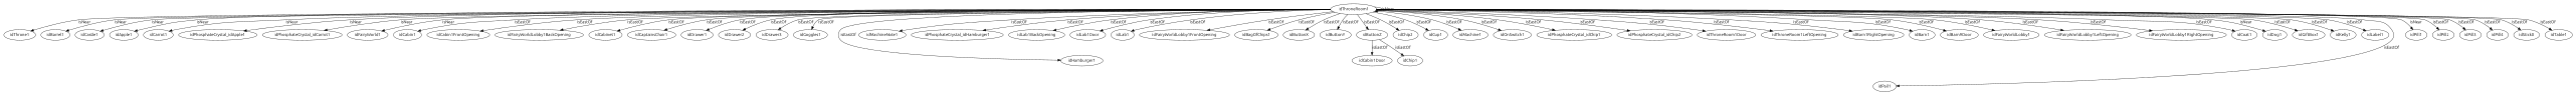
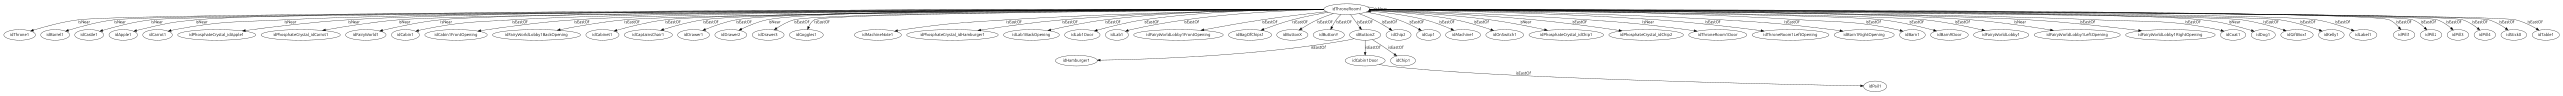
  digraph {
    fontname=Ubuntu
    node [fontname=Ubuntu node_type=entity_node]
    edge [edge_type=relationship fontname=Ubuntu]
    idThroneRoom1
    idThrone1
    idBarrel1
    idCastle1
    idApple1
    idCarrot1
    idPhosphateCrystal_idApple1
    idPhosphateCrystal_idCarrot1
    idFairyWorld1
    idCabin1
    idCabin1FrontOpening
    idFairyWorldLobby1BackOpening
    idCabinet1
    idCaptainsChair1
    idDrawer1
    idDrawer2
    idDrawer3
    idGoggles1
    idHamburger1
    idMachineNote1
    idPhosphateCrystal_idHamburger1
    idLab1BackOpening
    idLab1Door
    idLab1
    idFairyWorldLobby1FrontOpening
    idBagOfChips1
    idButtonX
    idButtonY
    idButtonZ
    idChip2
    idCup1
    idMachine1
    idOnSwitch1
    idPhosphateCrystal_idChip1
    idPhosphateCrystal_idChip2
    idThroneRoom1Door
    idThroneRoom1LeftOpening
    idBarn1RightOpening
    idBarn1
    n40 [label=idBarn9Door]
    idFairyWorldLobby1
    idFairyWorldLobby1LeftOpening
    idFairyWorldLobby1RightOpening
    idCoat1
    idDog1
    idGiftBox1
    idKelly1
    idLabel1
    idPail1
    idPill1
    idPill2
    idPill3
    idPill4
    n54 [label=idStick0]
    idTable1
    idCabin1Door
    idChip1
    idThroneRoom1 -> idThroneRoom1 [label=isNear]
    idThroneRoom1 -> idThrone1 [label=isNear]
    idThroneRoom1 -> idBarrel1 [label=isNear]
    idThroneRoom1 -> idCastle1 [label=isNear]
    idThroneRoom1 -> idApple1 [label=isNear]
    idThroneRoom1 -> idCarrot1 [label=isNear]
    idThroneRoom1 -> idPhosphateCrystal_idApple1 [label=isNear]
    idThroneRoom1 -> idPhosphateCrystal_idCarrot1 [label=isNear]
    idThroneRoom1 -> idFairyWorld1 [label=isNear]
    idThroneRoom1 -> idCabin1 [label=isEastOf]
    idThroneRoom1 -> idCabin1FrontOpening [label=isEastOf]
    idThroneRoom1 -> idFairyWorldLobby1BackOpening [label=isEastOf]
    idThroneRoom1 -> idCabinet1 [label=isEastOf]
    idThroneRoom1 -> idCaptainsChair1 [label=isEastOf]
    idThroneRoom1 -> idDrawer1 [label=isEastOf]
-   idThroneRoom1 -> idDrawer2 [label=isEastOf]
+   idThroneRoom1 -> idDrawer2 [label=isNear]
    idThroneRoom1 -> idDrawer3 [label=isEastOf]
    idThroneRoom1 -> idGoggles1 [label=isEastOf]
-   idThroneRoom1 -> idHamburger1 [label=isEastOf]
+   idButtonZ -> idHamburger1 [label=isEastOf]
    idThroneRoom1 -> idMachineNote1 [label=isEastOf]
    idThroneRoom1 -> idPhosphateCrystal_idHamburger1 [label=isEastOf]
    idThroneRoom1 -> idLab1BackOpening [label=isEastOf]
    idThroneRoom1 -> idLab1Door [label=isEastOf]
    idThroneRoom1 -> idLab1 [label=isEastOf]
    idThroneRoom1 -> idFairyWorldLobby1FrontOpening [label=isEastOf]
    idThroneRoom1 -> idBagOfChips1 [label=isEastOf]
    idThroneRoom1 -> idButtonX [label=isEastOf]
    idThroneRoom1 -> idButtonY [label=isEastOf]
    idThroneRoom1 -> idButtonZ [label=isEastOf]
    idThroneRoom1 -> idChip2 [label=isEastOf]
    idThroneRoom1 -> idCup1 [label=isEastOf]
    idThroneRoom1 -> idMachine1 [label=isEastOf]
    idThroneRoom1 -> idOnSwitch1 [label=isEastOf]
-   idThroneRoom1 -> idPhosphateCrystal_idChip1 [label=isEastOf]
+   idThroneRoom1 -> idPhosphateCrystal_idChip1 [label=isNear]
    idThroneRoom1 -> idPhosphateCrystal_idChip2 [label=isEastOf]
-   idThroneRoom1 -> idThroneRoom1Door [label=isEastOf]
+   idThroneRoom1 -> idThroneRoom1Door [label=isNear]
    idThroneRoom1 -> idThroneRoom1LeftOpening [label=isEastOf]
    idThroneRoom1 -> idBarn1RightOpening [label=isEastOf]
    idThroneRoom1 -> idBarn1 [label=isEastOf]
    idThroneRoom1 -> n40 [label=isEastOf]
    idThroneRoom1 -> idFairyWorldLobby1 [label=isEastOf]
-   idThroneRoom1 -> idFairyWorldLobby1LeftOpening [label=isEastOf]
+   idThroneRoom1 -> idFairyWorldLobby1LeftOpening [label=isNear]
    idThroneRoom1 -> idFairyWorldLobby1RightOpening [label=isEastOf]
    idThroneRoom1 -> idCoat1 [label=isEastOf]
    idThroneRoom1 -> idDog1 [label=isNear]
    idThroneRoom1 -> idGiftBox1 [label=isEastOf]
    idThroneRoom1 -> idKelly1 [label=isEastOf]
    idThroneRoom1 -> idLabel1 [label=isEastOf]
-   idThroneRoom1 -> idPail1 [label=isEastOf]
-   idThroneRoom1 -> idPill1 [label=isNear]
+   idCabin1Door -> idPail1 [label=isEastOf]
+   idThroneRoom1 -> idPill1 [label=isEastOf]
    idThroneRoom1 -> idPill2 [label=isEastOf]
    idThroneRoom1 -> idPill3 [label=isEastOf]
    idThroneRoom1 -> idPill4 [label=isEastOf]
    idThroneRoom1 -> n54 [label=isEastOf]
    idThroneRoom1 -> idTable1 [label=isEastOf]
    idButtonZ -> idCabin1Door [label=isEastOf]
    idButtonZ -> idChip1 [label=isEastOf]
  }
